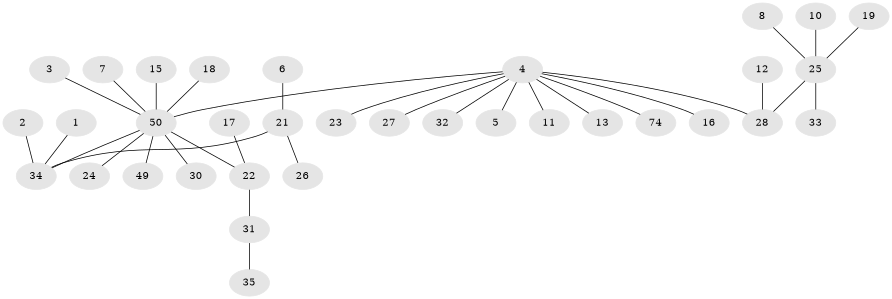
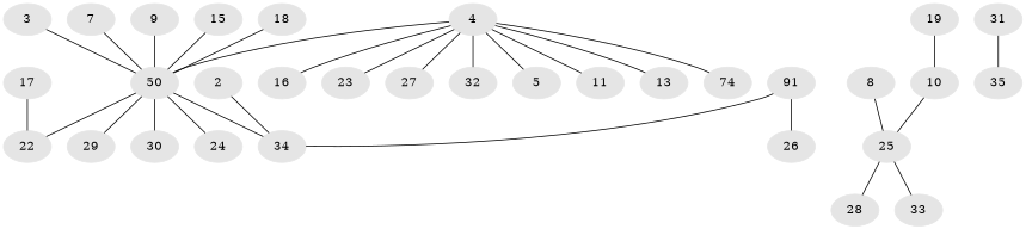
  graph {
    node [color=gray90 style=filled]
    edge [weight=1.0]
-   1
    34
    2
    n4 [label=50]
    3
    22
    24
-   29 [label=49]
+   29
    30
    4
    5
    11
    13
    n14 [label=74]
    16
    23
    27
    28
    32
-   6
-   21
+   21 [label=91]
    26
    7
    8
    25
    33
+   9
    10
-   12
    15
    17
    31
    18
    19
    35
-   1 -- 34
    2 -- 34
    n4 -- 34
    n4 -- 22
    n4 -- 24
    n4 -- 29
    n4 -- 30
    3 -- n4
-   22 -- 31
    4 -- n4
    4 -- 5
    4 -- 11
    4 -- 13
    4 -- n14
    4 -- 16
    4 -- 23
    4 -- 27
-   4 -- 28
    4 -- 32
-   6 -- 21
    21 -- 34
    21 -- 26
    7 -- n4
    8 -- 25
    25 -- 28
    25 -- 33
+   9 -- n4
    10 -- 25
-   12 -- 28
    15 -- n4
    17 -- 22
    31 -- 35
    18 -- n4
-   19 -- 25
+   19 -- 10
  }
